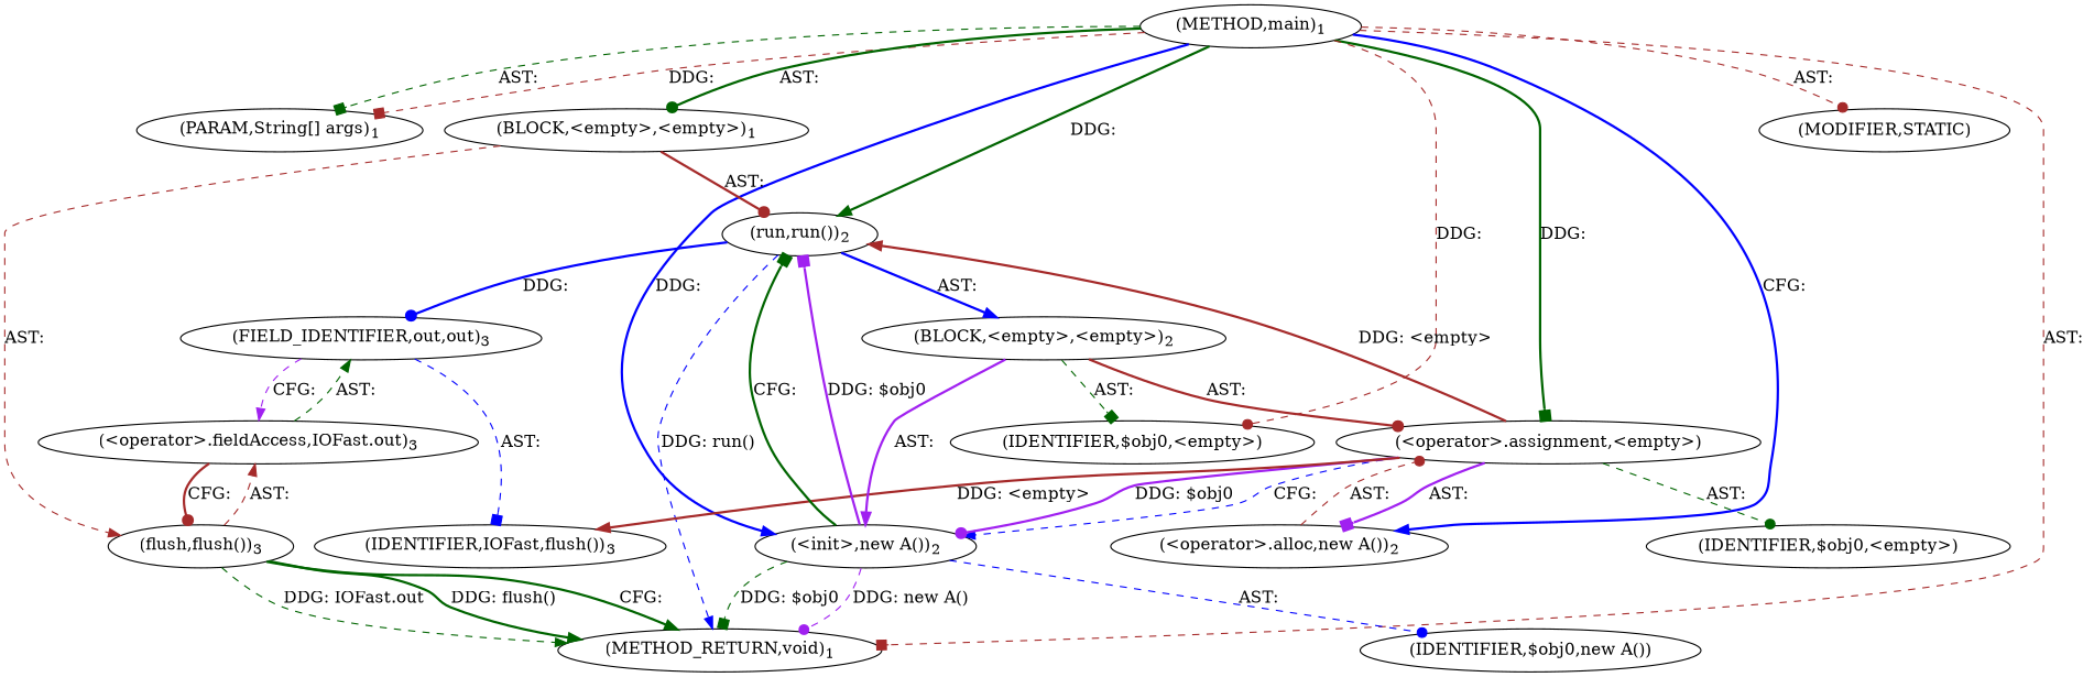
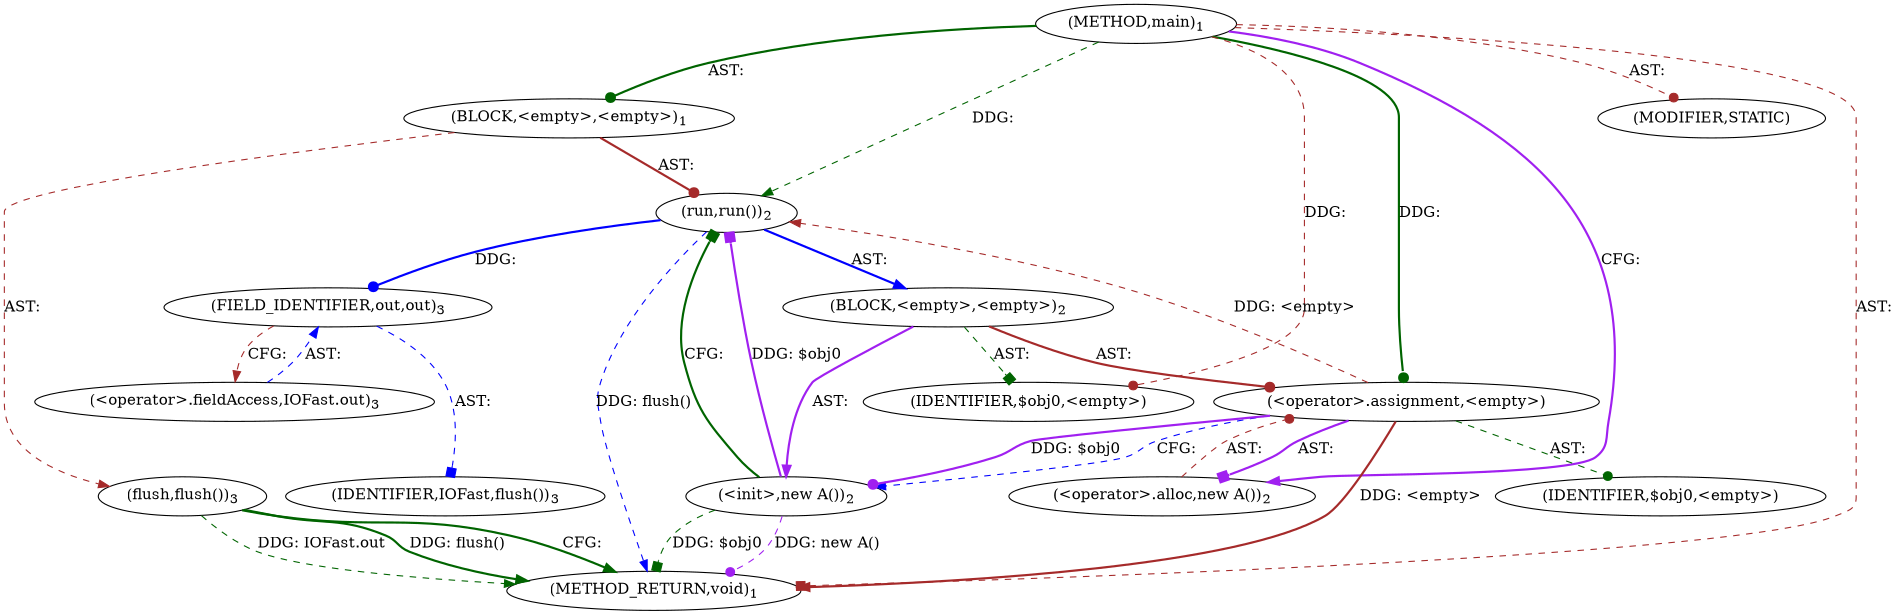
  digraph {
    edge [arrowhead=normal color=darkgreen style=dashed]
    n1 [label=<(METHOD,main)<SUB>1</SUB>>]
-   n2 [label=<(PARAM,String[] args)<SUB>1</SUB>>]
    n3 [label=<(BLOCK,&lt;empty&gt;,&lt;empty&gt;)<SUB>1</SUB>>]
    n4 [label=<(run,run())<SUB>2</SUB>>]
    n5 [label=<(&lt;operator&gt;.assignment,&lt;empty&gt;)>]
    n6 [label=<(&lt;operator&gt;.alloc,new A())<SUB>2</SUB>>]
    n7 [label=<(&lt;init&gt;,new A())<SUB>2</SUB>>]
    n8 [label=<(IDENTIFIER,$obj0,&lt;empty&gt;)>]
    n9 [label=<(MODIFIER,STATIC)>]
    n10 [label=<(METHOD_RETURN,void)<SUB>1</SUB>>]
    n11 [label=<(flush,flush())<SUB>3</SUB>>]
    n12 [label=<(BLOCK,&lt;empty&gt;,&lt;empty&gt;)<SUB>2</SUB>>]
    n13 [label=<(FIELD_IDENTIFIER,out,out)<SUB>3</SUB>>]
    n14 [label=<(IDENTIFIER,$obj0,&lt;empty&gt;)>]
-   n15 [label=<(IDENTIFIER,$obj0,new A())>]
    n16 [label=<(&lt;operator&gt;.fieldAccess,IOFast.out)<SUB>3</SUB>>]
    n17 [label=<(IDENTIFIER,IOFast,flush())<SUB>3</SUB>>]
-   n1 -> n2 [arrowhead=box label="AST: "]
-   n1 -> n2 [arrowhead=box color=brown label="DDG: "]
    n1 -> n3 [arrowhead=dot label="AST: " style=bold]
-   n1 -> n4 [label="DDG: " style=bold]
-   n1 -> n5 [arrowhead=box label="DDG: " style=bold]
-   n1 -> n6 [color=blue label="CFG: " style=bold]
-   n1 -> n7 [color=blue label="DDG: " style=bold]
+   n1 -> n4 [label="DDG: "]
+   n1 -> n5 [arrowhead=dot label="DDG: " style=bold]
+   n1 -> n6 [color=purple label="CFG: " style=bold]
    n1 -> n8 [arrowhead=dot color=brown label="DDG: "]
    n1 -> n9 [arrowhead=dot color=brown label="AST: "]
    n1 -> n10 [arrowhead=box color=brown label="AST: "]
    n3 -> n4 [arrowhead=dot color=brown label="AST: " style=bold]
    n3 -> n11 [color=brown label="AST: "]
-   n4 -> n10 [color=blue label="DDG: run()"]
+   n4 -> n10 [color=blue label="DDG: flush()"]
    n4 -> n12 [color=blue label="AST: " style=bold]
    n4 -> n13 [arrowhead=dot color=blue label="DDG: " style=bold]
-   n5 -> n4 [color=brown label="DDG: &lt;empty&gt;" style=bold]
+   n5 -> n4 [color=brown label="DDG: &lt;empty&gt;"]
    n5 -> n6 [arrowhead=box color=purple label="AST: " style=bold]
    n5 -> n7 [color=blue label="CFG: "]
    n5 -> n7 [arrowhead=dot color=purple label="DDG: $obj0" style=bold]
-   n5 -> n17 [color=brown label="DDG: &lt;empty&gt;" style=bold]
+   n5 -> n10 [color=brown label="DDG: &lt;empty&gt;" style=bold]
    n5 -> n14 [arrowhead=dot label="AST: "]
    n6 -> n5 [arrowhead=dot color=brown label="AST: "]
    n7 -> n4 [arrowhead=box label="CFG: " style=bold]
    n7 -> n4 [arrowhead=box color=purple label="DDG: $obj0" style=bold]
    n7 -> n10 [arrowhead=box label="DDG: $obj0"]
    n7 -> n10 [arrowhead=dot color=purple label="DDG: new A()"]
-   n7 -> n15 [arrowhead=dot color=blue label="AST: "]
    n11 -> n10 [label="CFG: " style=bold]
    n11 -> n10 [label="DDG: IOFast.out"]
    n11 -> n10 [label="DDG: flush()" style=bold]
-   n11 -> n16 [color=brown label="AST: "]
    n12 -> n5 [arrowhead=dot color=brown label="AST: " style=bold]
    n12 -> n7 [color=purple label="AST: " style=bold]
    n12 -> n8 [arrowhead=box label="AST: "]
-   n13 -> n16 [color=purple label="CFG: "]
+   n13 -> n16 [color=brown label="CFG: "]
    n13 -> n17 [arrowhead=box color=blue label="AST: "]
-   n16 -> n11 [arrowhead=dot color=brown label="CFG: " style=bold]
-   n16 -> n13 [label="AST: "]
+   n16 -> n13 [color=blue label="AST: "]
  }
